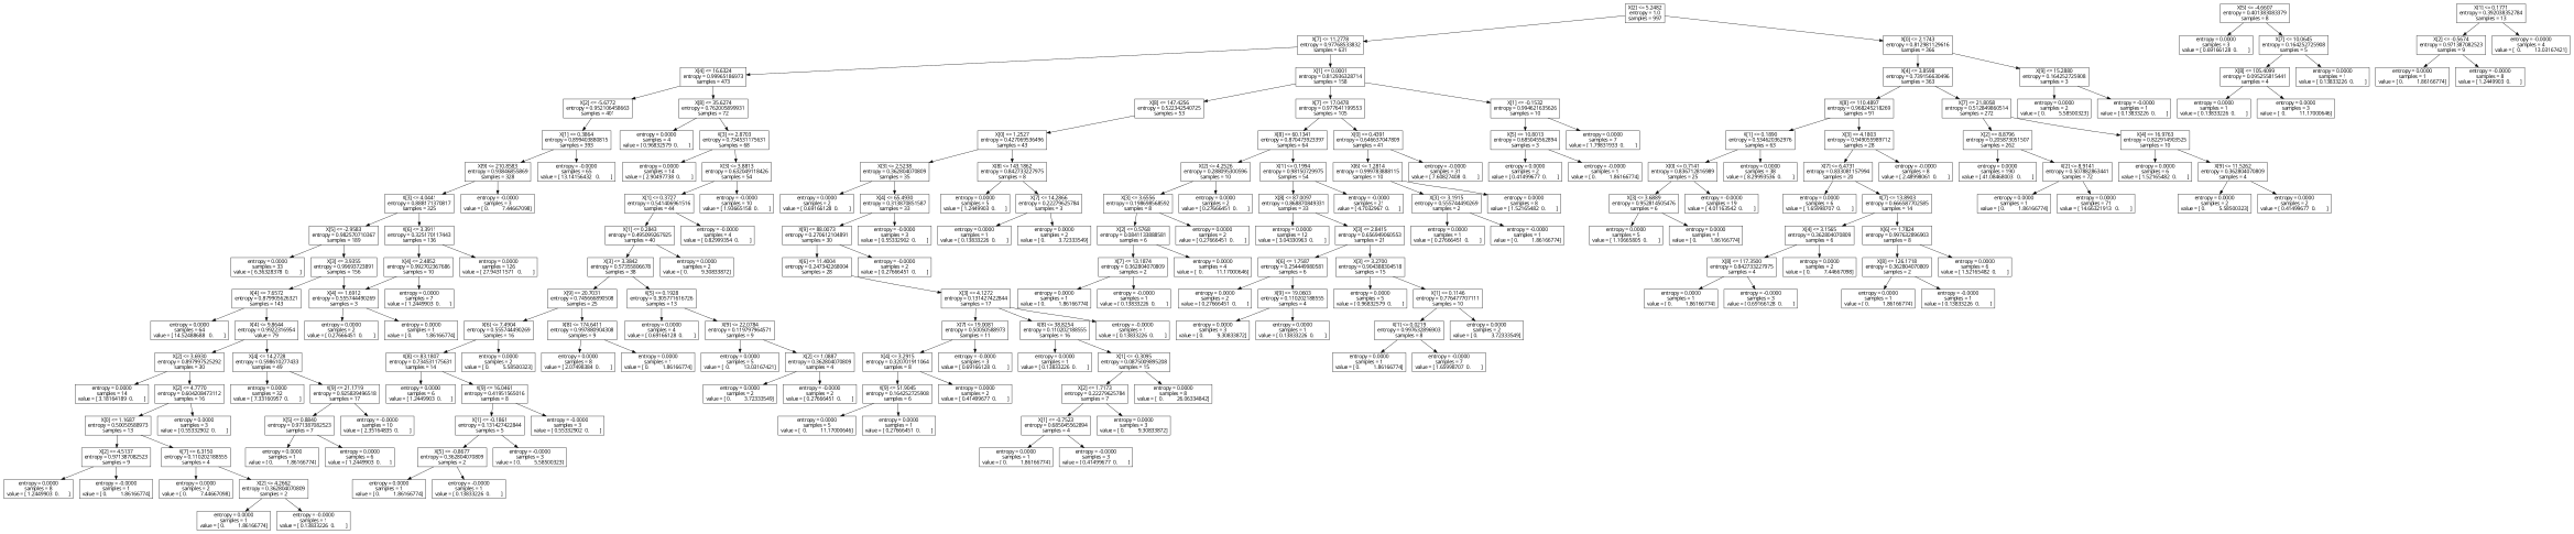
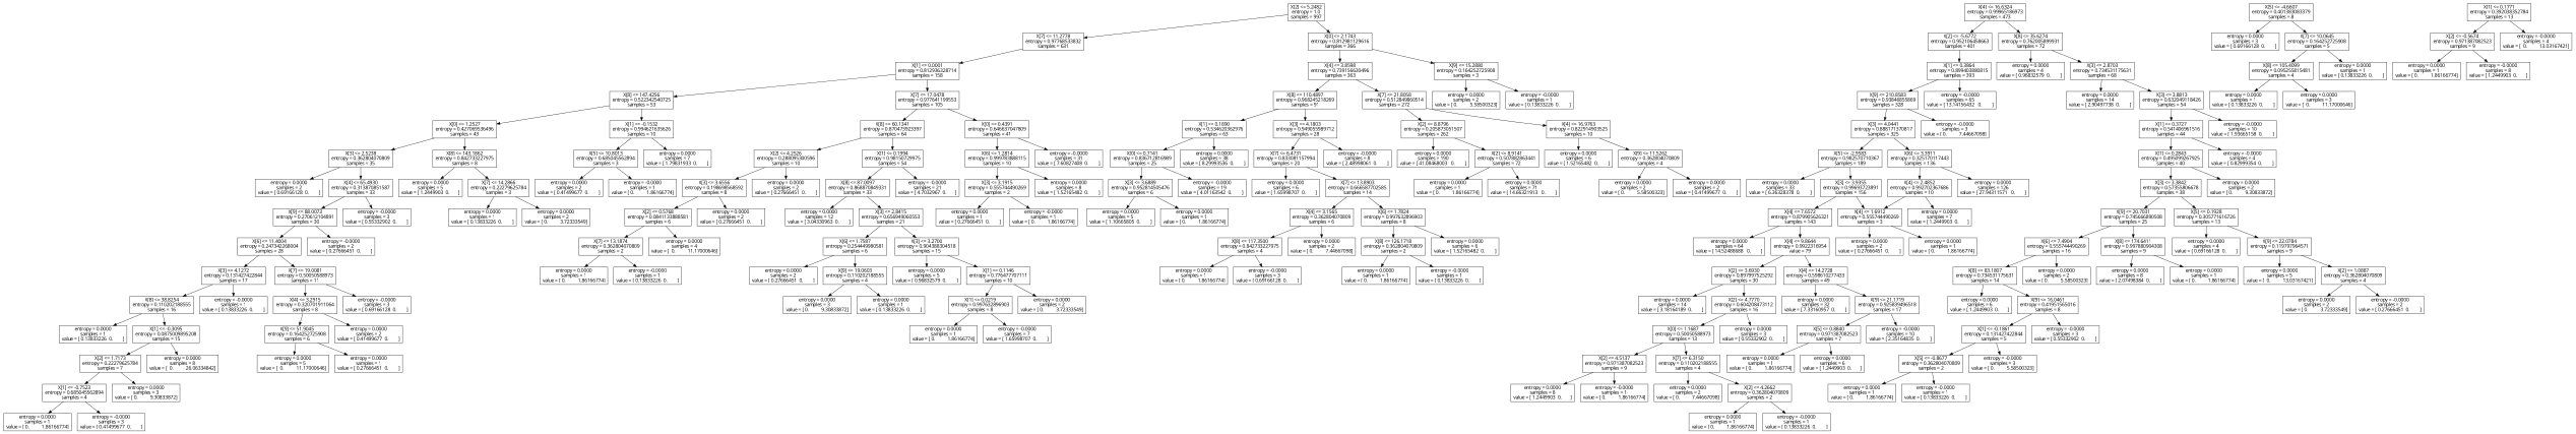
  digraph {
    fontname="Open Sans"
    node [fontname="Open Sans" shape=box]
    edge [fontname="Open Sans"]
    n1 [label="X[2] <= 5.2482\nentropy = 1.0\nsamples = 997"]
    n2 [label="X[7] <= 11.2778\nentropy = 0.97768533832\nsamples = 631"]
    n3 [label="X[0] <= 2.1743\nentropy = 0.812981129616\nsamples = 366"]
    n4 [label="X[4] <= 16.6324\nentropy = 0.99965186973\nsamples = 473"]
    n5 [label="X[1] <= 0.0001\nentropy = 0.812936328714\nsamples = 158"]
    n6 [label="X[4] <= 3.8598\nentropy = 0.739156630496\nsamples = 363"]
    n7 [label="X[9] <= 15.2880\nentropy = 0.164252725908\nsamples = 3"]
    n8 [label="X[2] <= -5.6772\nentropy = 0.952106458663\nsamples = 401"]
    n9 [label="X[8] <= 35.6274\nentropy = 0.762005899931\nsamples = 72"]
    n10 [label="X[8] <= 147.4256\nentropy = 0.522342540725\nsamples = 53"]
    n11 [label="X[7] <= 17.0478\nentropy = 0.977641199553\nsamples = 105"]
    n12 [label="X[1] <= 0.3864\nentropy = 0.899403880815\nsamples = 393"]
    n13 [label="entropy = 0.0000\nsamples = 4\nvalue = [ 0.96832579  0.        ]"]
    n14 [label="X[3] <= 2.8703\nentropy = 0.734531175631\nsamples = 68"]
    n15 [label="X[5] <= -4.6607\nentropy = 0.401383083379\nsamples = 8"]
    n16 [label="entropy = 0.0000\nsamples = 3\nvalue = [ 0.69166128  0.        ]"]
    n17 [label="X[7] <= 10.0645\nentropy = 0.164252725908\nsamples = 5"]
    n18 [label="X[9] <= 210.8583\nentropy = 0.93846855869\nsamples = 328"]
    n19 [label="entropy = -0.0000\nsamples = 65\nvalue = [ 13.14156432   0.        ]"]
-   n20 [label="X[8] <= 105.4099\nentropy = 0.095255815441\nsamples = 4"]
+   n20 [label="X[8] <= 105.4099\nentropy = 0.095255815481\nsamples = 4"]
    n21 [label="entropy = 0.0000\nsamples = 1\nvalue = [ 0.13833226  0.        ]"]
    n22 [label="entropy = 0.0000\nsamples = 1\nvalue = [ 0.13833226  0.        ]"]
    n23 [label="entropy = 0.0000\nsamples = 3\nvalue = [  0.          11.17000646]"]
    n24 [label="X[3] <= 4.0441\nentropy = 0.888171370817\nsamples = 325"]
    n25 [label="entropy = -0.0000\nsamples = 3\nvalue = [ 0.          7.44667098]"]
    n26 [label="X[5] <= -2.9583\nentropy = 0.982570710367\nsamples = 189"]
    n27 [label="X[6] <= 3.3911\nentropy = 0.325170117443\nsamples = 136"]
    n28 [label="entropy = 0.0000\nsamples = 33\nvalue = [ 6.36328378  0.        ]"]
    n29 [label="X[3] <= 3.9355\nentropy = 0.99693723891\nsamples = 156"]
    n30 [label="X[4] <= 2.4852\nentropy = 0.992702367686\nsamples = 10"]
    n31 [label="entropy = 0.0000\nsamples = 126\nvalue = [ 27.94311571   0.        ]"]
    n32 [label="X[4] <= 7.6572\nentropy = 0.879905626321\nsamples = 143"]
    n33 [label="X[4] <= 1.6912\nentropy = 0.555744490269\nsamples = 3"]
    n34 [label="entropy = 0.0000\nsamples = 64\nvalue = [ 14.52488688   0.        ]"]
    n35 [label="X[4] <= 9.8644\nentropy = 0.9922316954\nvalue = 79"]
    n36 [label="X[1] <= 0.1771\nentropy = 0.392038352784\nsamples = 13"]
    n37 [label="X[2] <= -0.5674\nentropy = 0.971387082523\nsamples = 9"]
    n38 [label="entropy = -0.0000\nsamples = 4\nvalue = [  0.          13.03167421]"]
    n39 [label="X[2] <= 3.6930\nentropy = 0.897997525292\nsamples = 30"]
    n40 [label="X[4] <= 14.2728\nentropy = 0.598610277433\nsamples = 49"]
    n41 [label="entropy = 0.0000\nsamples = 14\nvalue = [ 3.18164189  0.        ]"]
    n42 [label="X[2] <= 4.7770\nentropy = 0.604208473112\nsamples = 16"]
    n43 [label="entropy = 0.0000\nsamples = 32\nvalue = [ 7.33160957  0.        ]"]
    n44 [label="X[9] <= 21.1719\nentropy = 0.925839496518\nsamples = 17"]
    n45 [label="X[0] <= 1.1687\nentropy = 0.50050588973\nsamples = 13"]
    n46 [label="entropy = 0.0000\nsamples = 3\nvalue = [ 0.55332902  0.        ]"]
    n47 [label="X[2] <= 4.5137\nentropy = 0.971387082523\nsamples = 9"]
    n48 [label="X[7] <= 6.3150\nentropy = 0.110202188555\nsamples = 4"]
    n49 [label="entropy = 0.0000\nsamples = 8\nvalue = [ 1.2449903  0.       ]"]
    n50 [label="entropy = -0.0000\nsamples = 1\nvalue = [ 0.          1.86166774]"]
    n51 [label="entropy = 0.0000\nsamples = 2\nvalue = [ 0.          7.44667098]"]
    n52 [label="X[2] <= 4.2662\nentropy = 0.362804070809\nsamples = 2"]
    n53 [label="entropy = 0.0000\nsamples = 1\nvalue = [ 0.          1.86166774]"]
    n54 [label="entropy = -0.0000\nsamples = 1\nvalue = [ 0.13833226  0.        ]"]
    n55 [label="X[5] <= 0.8840\nentropy = 0.971387082523\nsamples = 7"]
    n56 [label="entropy = -0.0000\nsamples = 10\nvalue = [ 2.35164835  0.        ]"]
    n57 [label="entropy = 0.0000\nsamples = 1\nvalue = [ 0.          1.86166774]"]
    n58 [label="entropy = 0.0000\nsamples = 6\nvalue = [ 1.2449903  0.       ]"]
    n59 [label="entropy = 0.0000\nsamples = 1\nvalue = [ 0.          1.86166774]"]
    n60 [label="entropy = -0.0000\nsamples = 8\nvalue = [ 1.2449903  0.       ]"]
    n61 [label="entropy = 0.0000\nsamples = 7\nvalue = [ 1.2449903  0.       ]"]
    n62 [label="entropy = 0.0000\nsamples = 2\nvalue = [ 0.27666451  0.        ]"]
    n63 [label="entropy = 0.0000\nsamples = 1\nvalue = [ 0.          1.86166774]"]
    n64 [label="entropy = 0.0000\nsamples = 14\nvalue = [ 2.90497738  0.        ]"]
    n65 [label="X[3] <= 3.8813\nentropy = 0.632049118426\nsamples = 54"]
    n66 [label="X[1] <= 0.3727\nentropy = 0.541406961516\nsamples = 44"]
    n67 [label="entropy = -0.0000\nsamples = 10\nvalue = [ 1.93665158  0.        ]"]
    n68 [label="X[1] <= 0.2843\nentropy = 0.495099267925\nsamples = 40"]
    n69 [label="entropy = -0.0000\nsamples = 4\nvalue = [ 0.82999354  0.        ]"]
    n70 [label="X[3] <= 3.3842\nentropy = 0.57355806678\nsamples = 38"]
    n71 [label="entropy = 0.0000\nsamples = 2\nvalue = [ 0.          9.30833872]"]
    n72 [label="X[9] <= 20.7031\nentropy = 0.745666890508\nsamples = 25"]
    n73 [label="X[5] <= 0.1928\nentropy = 0.305771616726\nsamples = 13"]
    n74 [label="X[6] <= 7.4904\nentropy = 0.555744490269\nsamples = 16"]
    n75 [label="X[8] <= 174.6411\nentropy = 0.997880904308\nsamples = 9"]
    n76 [label="entropy = 0.0000\nsamples = 4\nvalue = [ 0.69166128  0.        ]"]
    n77 [label="X[9] <= 22.0784\nentropy = 0.119797964571\nsamples = 9"]
    n78 [label="X[8] <= 83.1807\nentropy = 0.734531175631\nsamples = 14"]
    n79 [label="entropy = 0.0000\nsamples = 2\nvalue = [ 0.          5.58500323]"]
    n80 [label="entropy = 0.0000\nsamples = 8\nvalue = [ 2.07498384  0.        ]"]
    n81 [label="entropy = 0.0000\nsamples = 1\nvalue = [ 0.          1.86166774]"]
    n82 [label="entropy = 0.0000\nsamples = 6\nvalue = [ 1.2449903  0.       ]"]
    n83 [label="X[9] <= 16.0461\nentropy = 0.41951565016\nsamples = 8"]
    n84 [label="X[1] <= -0.1861\nentropy = 0.131427422844\nsamples = 5"]
    n85 [label="entropy = -0.0000\nsamples = 3\nvalue = [ 0.55332902  0.        ]"]
    n86 [label="X[5] <= -0.8677\nentropy = 0.362804070809\nsamples = 2"]
    n87 [label="entropy = -0.0000\nsamples = 3\nvalue = [ 0.          5.58500323]"]
    n88 [label="entropy = 0.0000\nsamples = 1\nvalue = [ 0.          1.86166774]"]
    n89 [label="entropy = -0.0000\nsamples = 1\nvalue = [ 0.13833226  0.        ]"]
    n90 [label="entropy = 0.0000\nsamples = 5\nvalue = [  0.          13.03167421]"]
    n91 [label="X[2] <= 1.0887\nentropy = 0.362804070809\nsamples = 4"]
    n92 [label="entropy = 0.0000\nsamples = 2\nvalue = [ 0.          3.72333549]"]
    n93 [label="entropy = -0.0000\nsamples = 2\nvalue = [ 0.27666451  0.        ]"]
    n94 [label="X[0] <= 1.2527\nentropy = 0.427069536496\nsamples = 43"]
    n95 [label="X[1] <= -0.1532\nentropy = 0.994621635626\nsamples = 10"]
    n96 [label="X[8] <= 60.1341\nentropy = 0.870473923397\nsamples = 64"]
    n97 [label="X[0] <= 0.4391\nentropy = 0.646637047809\nsamples = 41"]
    n98 [label="X[3] <= 2.5238\nentropy = 0.362804070809\nsamples = 35"]
    n99 [label="X[8] <= 143.1862\nentropy = 0.842733227975\nsamples = 8"]
    n100 [label="X[5] <= 10.8013\nentropy = 0.685045562894\nsamples = 3"]
    n101 [label="entropy = 0.0000\nsamples = 7\nvalue = [ 1.79831933  0.        ]"]
    n102 [label="entropy = 0.0000\nsamples = 2\nvalue = [ 0.69166128  0.        ]"]
    n103 [label="X[4] <= 65.4930\nentropy = 0.313870851587\nsamples = 33"]
    n104 [label="entropy = 0.0000\nsamples = 5\nvalue = [ 1.2449903  0.       ]"]
    n105 [label="X[7] <= 14.2866\nentropy = 0.22279625784\nsamples = 3"]
    n106 [label="X[9] <= 88.0073\nentropy = 0.270612104891\nsamples = 30"]
    n107 [label="entropy = -0.0000\nsamples = 3\nvalue = [ 0.55332902  0.        ]"]
    n108 [label="X[6] <= 11.4004\nentropy = 0.247342268004\nsamples = 28"]
    n109 [label="entropy = -0.0000\nsamples = 2\nvalue = [ 0.27666451  0.        ]"]
    n110 [label="X[3] <= 4.1272\nentropy = 0.131427422844\nsamples = 17"]
    n111 [label="X[7] <= 19.0081\nentropy = 0.50050588973\nsamples = 11"]
    n112 [label="X[8] <= 38.8254\nentropy = 0.110202188555\nsamples = 16"]
    n113 [label="entropy = -0.0000\nsamples = 1\nvalue = [ 0.13833226  0.        ]"]
    n114 [label="X[4] <= 3.2915\nentropy = 0.320701911064\nsamples = 8"]
    n115 [label="entropy = -0.0000\nsamples = 3\nvalue = [ 0.69166128  0.        ]"]
    n116 [label="entropy = 0.0000\nsamples = 1\nvalue = [ 0.13833226  0.        ]"]
    n117 [label="X[1] <= -0.3095\nentropy = 0.0875009895208\nsamples = 15"]
    n118 [label="X[2] <= 1.7173\nentropy = 0.22279625784\nsamples = 7"]
    n119 [label="entropy = 0.0000\nsamples = 8\nvalue = [  0.          26.06334842]"]
    n120 [label="X[1] <= -0.7523\nentropy = 0.685045562894\nsamples = 4"]
    n121 [label="entropy = 0.0000\nsamples = 3\nvalue = [ 0.          9.30833872]"]
    n122 [label="entropy = 0.0000\nsamples = 1\nvalue = [ 0.          1.86166774]"]
    n123 [label="entropy = -0.0000\nsamples = 3\nvalue = [ 0.41499677  0.        ]"]
    n124 [label="X[9] <= 51.9045\nentropy = 0.164252725908\nsamples = 6"]
    n125 [label="entropy = 0.0000\nsamples = 2\nvalue = [ 0.41499677  0.        ]"]
    n126 [label="entropy = 0.0000\nsamples = 5\nvalue = [  0.          11.17000646]"]
    n127 [label="entropy = 0.0000\nsamples = 1\nvalue = [ 0.27666451  0.        ]"]
    n128 [label="entropy = 0.0000\nsamples = 1\nvalue = [ 0.13833226  0.        ]"]
    n129 [label="entropy = 0.0000\nsamples = 2\nvalue = [ 0.          3.72333549]"]
    n130 [label="entropy = 0.0000\nsamples = 2\nvalue = [ 0.41499677  0.        ]"]
    n131 [label="entropy = -0.0000\nsamples = 1\nvalue = [ 0.          1.86166774]"]
    n132 [label="X[2] <= 4.2526\nentropy = 0.288095300596\nsamples = 10"]
    n133 [label="X[1] <= 0.1994\nentropy = 0.98150729975\nsamples = 54"]
    n134 [label="X[6] <= 1.2814\nentropy = 0.999783888115\nsamples = 10"]
    n135 [label="entropy = -0.0000\nsamples = 31\nvalue = [ 7.60827408  0.        ]"]
    n136 [label="X[3] <= 3.6556\nentropy = 0.198698568592\nsamples = 8"]
    n137 [label="entropy = 0.0000\nsamples = 2\nvalue = [ 0.27666451  0.        ]"]
    n138 [label="X[8] <= 87.0097\nentropy = 0.868870849331\nsamples = 33"]
    n139 [label="entropy = -0.0000\nsamples = 21\nvalue = [ 4.7032967  0.       ]"]
    n140 [label="X[2] <= 0.5768\nentropy = 0.0841133888581\nsamples = 6"]
    n141 [label="entropy = 0.0000\nsamples = 2\nvalue = [ 0.27666451  0.        ]"]
    n142 [label="X[7] <= 13.1874\nentropy = 0.362804070809\nsamples = 2"]
    n143 [label="entropy = 0.0000\nsamples = 4\nvalue = [  0.          11.17000646]"]
    n144 [label="entropy = 0.0000\nsamples = 1\nvalue = [ 0.          1.86166774]"]
    n145 [label="entropy = -0.0000\nsamples = 1\nvalue = [ 0.13833226  0.        ]"]
    n146 [label="entropy = 0.0000\nsamples = 12\nvalue = [ 3.04330963  0.        ]"]
    n147 [label="X[3] <= 2.8415\nentropy = 0.656949060553\nsamples = 21"]
    n148 [label="X[6] <= 1.7587\nentropy = 0.254449980581\nsamples = 6"]
    n149 [label="X[3] <= 3.2700\nentropy = 0.904388304518\nsamples = 15"]
    n150 [label="entropy = 0.0000\nsamples = 2\nvalue = [ 0.27666451  0.        ]"]
    n151 [label="X[9] <= 19.0603\nentropy = 0.110202188555\nsamples = 4"]
    n152 [label="entropy = 0.0000\nsamples = 5\nvalue = [ 0.96832579  0.        ]"]
    n153 [label="X[1] <= 0.1146\nentropy = 0.776477707111\nsamples = 10"]
    n154 [label="entropy = 0.0000\nsamples = 3\nvalue = [ 0.          9.30833872]"]
    n155 [label="entropy = 0.0000\nsamples = 1\nvalue = [ 0.13833226  0.        ]"]
    n156 [label="X[1] <= 0.0219\nentropy = 0.997632896903\nsamples = 8"]
    n157 [label="entropy = 0.0000\nsamples = 2\nvalue = [ 0.          3.72333549]"]
    n158 [label="entropy = 0.0000\nsamples = 1\nvalue = [ 0.          1.86166774]"]
    n159 [label="entropy = -0.0000\nsamples = 7\nvalue = [ 1.65998707  0.        ]"]
    n160 [label="X[3] <= 3.1915\nentropy = 0.555744490269\nsamples = 2"]
    n161 [label="entropy = 0.0000\nsamples = 8\nvalue = [ 1.52165482  0.        ]"]
    n162 [label="entropy = 0.0000\nsamples = 1\nvalue = [ 0.27666451  0.        ]"]
    n163 [label="entropy = -0.0000\nsamples = 1\nvalue = [ 0.          1.86166774]"]
    n164 [label="X[8] <= 110.4897\nentropy = 0.968245218269\nsamples = 91"]
    n165 [label="X[7] <= 21.8058\nentropy = 0.512849860514\nsamples = 272"]
    n166 [label="entropy = 0.0000\nsamples = 2\nvalue = [ 0.          5.58500323]"]
    n167 [label="entropy = -0.0000\nsamples = 1\nvalue = [ 0.13833226  0.        ]"]
    n168 [label="X[1] <= 0.1890\nentropy = 0.534620362976\nsamples = 63"]
    n169 [label="X[3] <= 4.1803\nentropy = 0.949055989712\nsamples = 28"]
    n170 [label="X[2] <= 8.8796\nentropy = 0.205873051507\nsamples = 262"]
    n171 [label="X[4] <= 16.9763\nentropy = 0.822914903525\nsamples = 10"]
    n172 [label="X[0] <= 0.7141\nentropy = 0.836712816989\nsamples = 25"]
    n173 [label="entropy = 0.0000\nsamples = 38\nvalue = [ 8.29993536  0.        ]"]
    n174 [label="X[7] <= 6.4731\nentropy = 0.833081157994\nsamples = 20"]
    n175 [label="entropy = -0.0000\nsamples = 8\nvalue = [ 2.48998061  0.        ]"]
    n176 [label="X[3] <= 3.6889\nentropy = 0.952814505476\nsamples = 6"]
    n177 [label="entropy = -0.0000\nsamples = 19\nvalue = [ 4.01163542  0.        ]"]
    n178 [label="entropy = 0.0000\nsamples = 5\nvalue = [ 1.10665805  0.        ]"]
    n179 [label="entropy = 0.0000\nsamples = 1\nvalue = [ 0.          1.86166774]"]
    n180 [label="entropy = 0.0000\nsamples = 6\nvalue = [ 1.65998707  0.        ]"]
    n181 [label="X[7] <= 13.8903\nentropy = 0.666587702585\nsamples = 14"]
    n182 [label="X[4] <= 3.1565\nentropy = 0.362804070809\nsamples = 6"]
    n183 [label="X[6] <= 1.7824\nentropy = 0.997632896903\nsamples = 8"]
    n184 [label="X[8] <= 117.3500\nentropy = 0.842733227975\nsamples = 4"]
    n185 [label="entropy = 0.0000\nsamples = 2\nvalue = [ 0.          7.44667098]"]
    n186 [label="X[8] <= 126.1718\nentropy = 0.362804070809\nsamples = 2"]
    n187 [label="entropy = 0.0000\nsamples = 6\nvalue = [ 1.52165482  0.        ]"]
    n188 [label="entropy = 0.0000\nsamples = 1\nvalue = [ 0.          1.86166774]"]
    n189 [label="entropy = -0.0000\nsamples = 3\nvalue = [ 0.69166128  0.        ]"]
    n190 [label="entropy = 0.0000\nsamples = 1\nvalue = [ 0.          1.86166774]"]
    n191 [label="entropy = -0.0000\nsamples = 1\nvalue = [ 0.13833226  0.        ]"]
    n192 [label="entropy = 0.0000\nsamples = 190\nvalue = [ 41.08468003   0.        ]"]
    n193 [label="X[2] <= 8.9141\nentropy = 0.507882863441\nsamples = 72"]
    n194 [label="entropy = 0.0000\nsamples = 6\nvalue = [ 1.52165482  0.        ]"]
    n195 [label="X[9] <= 11.5262\nentropy = 0.362804070809\nsamples = 4"]
    n196 [label="entropy = 0.0000\nsamples = 1\nvalue = [ 0.          1.86166774]"]
    n197 [label="entropy = 0.0000\nsamples = 71\nvalue = [ 14.66321913   0.        ]"]
    n198 [label="entropy = 0.0000\nsamples = 2\nvalue = [ 0.          5.58500323]"]
    n199 [label="entropy = 0.0000\nsamples = 2\nvalue = [ 0.41499677  0.        ]"]
    n1 -> n2
    n1 -> n3
-   n2 -> n4
    n2 -> n5
    n3 -> n6
    n3 -> n7
    n4 -> n8
    n4 -> n9
    n5 -> n10
    n5 -> n11
    n6 -> n164
    n6 -> n165
    n7 -> n166
    n7 -> n167
    n8 -> n12
    n9 -> n13
    n9 -> n14
    n10 -> n94
-   n5 -> n95
+   n10 -> n95
    n11 -> n96
    n11 -> n97
    n12 -> n18
    n12 -> n19
    n14 -> n64
    n14 -> n65
    n15 -> n16
    n15 -> n17
    n17 -> n20
    n17 -> n21
    n18 -> n24
    n18 -> n25
    n20 -> n22
    n20 -> n23
    n24 -> n26
    n24 -> n27
    n26 -> n28
    n26 -> n29
    n27 -> n30
    n27 -> n31
    n29 -> n32
    n29 -> n33
    n30 -> n33
    n30 -> n61
    n32 -> n34
    n32 -> n35
    n33 -> n62
    n33 -> n63
    n35 -> n39
    n35 -> n40
    n36 -> n37
    n36 -> n38
    n37 -> n59
    n37 -> n60
    n39 -> n41
    n39 -> n42
    n40 -> n43
    n40 -> n44
    n42 -> n45
    n42 -> n46
    n44 -> n55
    n44 -> n56
    n45 -> n47
    n45 -> n48
    n47 -> n49
    n47 -> n50
    n48 -> n51
    n48 -> n52
    n52 -> n53
    n52 -> n54
    n55 -> n57
    n55 -> n58
    n65 -> n66
    n65 -> n67
    n66 -> n68
    n66 -> n69
    n68 -> n70
    n68 -> n71
    n70 -> n72
    n70 -> n73
    n72 -> n74
    n72 -> n75
    n73 -> n76
    n73 -> n77
    n74 -> n78
    n74 -> n79
    n75 -> n80
    n75 -> n81
    n77 -> n90
    n77 -> n91
    n78 -> n82
    n78 -> n83
    n83 -> n84
    n83 -> n85
    n84 -> n86
    n84 -> n87
    n86 -> n88
    n86 -> n89
    n91 -> n92
    n91 -> n93
    n94 -> n98
    n94 -> n99
    n95 -> n100
    n95 -> n101
    n96 -> n132
    n96 -> n133
    n97 -> n134
    n97 -> n135
    n98 -> n102
    n98 -> n103
    n99 -> n104
    n99 -> n105
    n100 -> n130
    n100 -> n131
    n103 -> n106
    n103 -> n107
    n105 -> n128
    n105 -> n129
    n106 -> n108
    n106 -> n109
    n108 -> n110
-   n110 -> n111
+   n108 -> n111
    n110 -> n112
    n110 -> n113
    n111 -> n114
    n111 -> n115
    n112 -> n116
    n112 -> n117
    n114 -> n124
    n114 -> n125
    n117 -> n118
    n117 -> n119
    n118 -> n120
    n118 -> n121
    n120 -> n122
    n120 -> n123
    n124 -> n126
    n124 -> n127
    n132 -> n136
    n132 -> n137
    n133 -> n138
    n133 -> n139
    n134 -> n160
    n134 -> n161
    n136 -> n140
    n136 -> n141
    n138 -> n146
    n138 -> n147
    n140 -> n142
    n140 -> n143
    n142 -> n144
    n142 -> n145
    n147 -> n148
    n147 -> n149
    n148 -> n150
    n148 -> n151
    n149 -> n152
    n149 -> n153
    n151 -> n154
    n151 -> n155
    n153 -> n156
    n153 -> n157
    n156 -> n158
    n156 -> n159
    n160 -> n162
    n160 -> n163
    n164 -> n168
    n164 -> n169
    n165 -> n170
    n165 -> n171
    n168 -> n172
    n168 -> n173
    n169 -> n174
    n169 -> n175
    n170 -> n192
    n170 -> n193
    n171 -> n194
    n171 -> n195
    n172 -> n176
    n172 -> n177
    n174 -> n180
    n174 -> n181
    n176 -> n178
    n176 -> n179
    n181 -> n182
    n181 -> n183
    n182 -> n184
    n182 -> n185
    n183 -> n186
    n183 -> n187
    n184 -> n188
    n184 -> n189
    n186 -> n190
    n186 -> n191
    n193 -> n196
    n193 -> n197
    n195 -> n198
    n195 -> n199
  }
